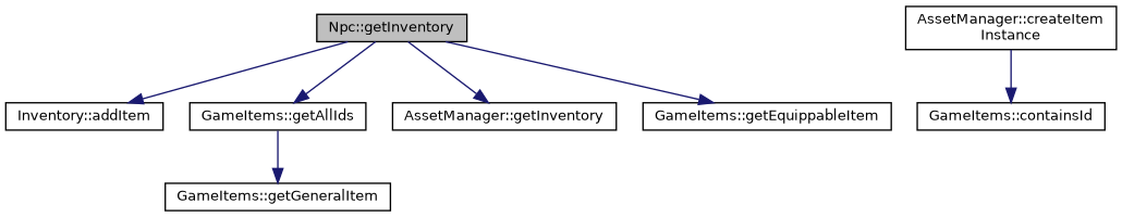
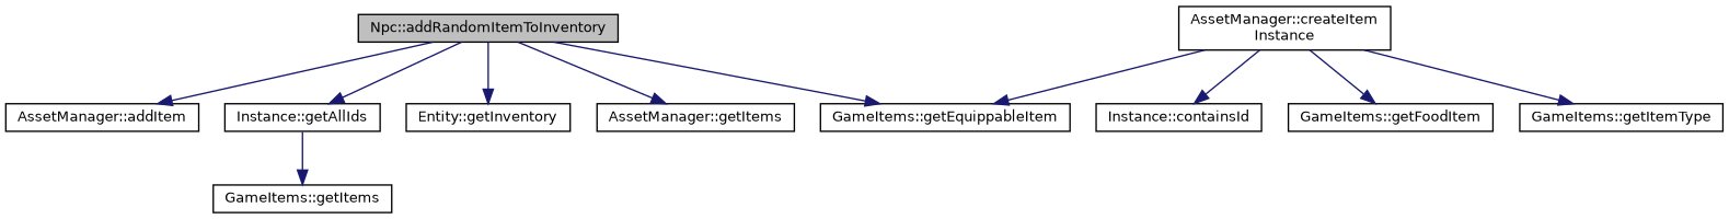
  digraph {
    rankdir=TB
    node [color=black fillcolor=white fontname=Helvetica fontsize=10 shape=record style=filled]
    edge [color=midnightblue fontname=Helvetica fontsize=10 labelfontname=Helvetica labelfontsize=10 style=solid]
-   n1 [fillcolor=grey75 fontcolor=black height=0.2 label="Npc::getInventory" width=0.4]
-   n2 [height=0.2 label="Inventory::addItem" width=0.4]
-   n3 [height=0.2 label="GameItems::getAllIds" width=0.4]
-   n4 [height=0.2 label="AssetManager::getInventory" width=0.4]
+   n1 [fillcolor=grey75 fontcolor=black height=0.2 label="Npc::addRandomItemToInventory" width=0.4]
+   n2 [height=0.2 label="AssetManager::addItem" width=0.4]
+   n3 [height=0.2 label="Instance::getAllIds" width=0.4]
+   n4 [height=0.2 label="Entity::getInventory" width=0.4]
+   n5 [height=0.2 label="AssetManager::getItems" width=0.4]
    n6 [height=0.2 label="GameItems::getEquippableItem" width=0.4]
    n7 [height=0.2 label="AssetManager::createItem\lInstance" width=0.4]
-   n8 [height=0.2 label="GameItems::containsId" width=0.4]
-   n11 [height=0.2 label="GameItems::getGeneralItem" width=0.4]
+   n8 [height=0.2 label="Instance::containsId" width=0.4]
+   n9 [height=0.2 label="GameItems::getFoodItem" width=0.4]
+   n10 [height=0.2 label="GameItems::getItemType" width=0.4]
+   n11 [height=0.2 label="GameItems::getItems" width=0.4]
    n1 -> n2
    n1 -> n3
    n1 -> n4
+   n1 -> n5
    n1 -> n6
    n3 -> n11
+   n7 -> n6
    n7 -> n8
+   n7 -> n9
+   n7 -> n10
  }
